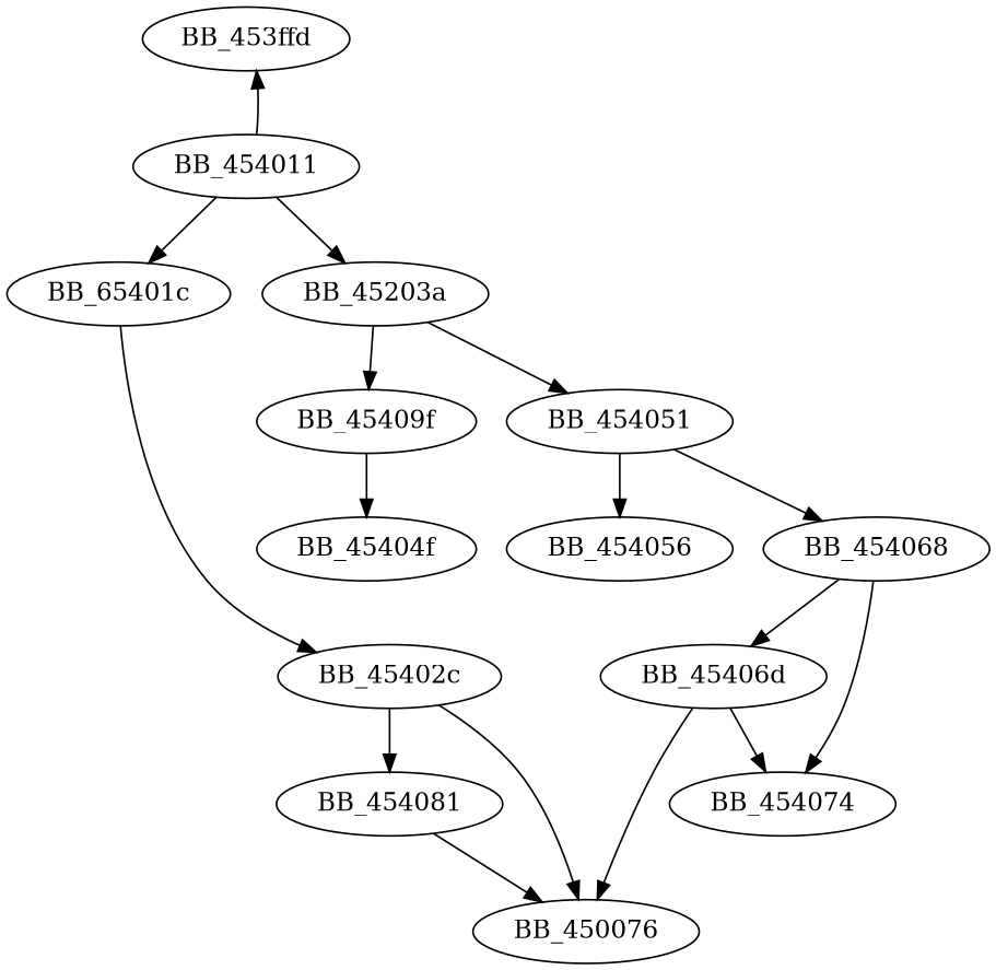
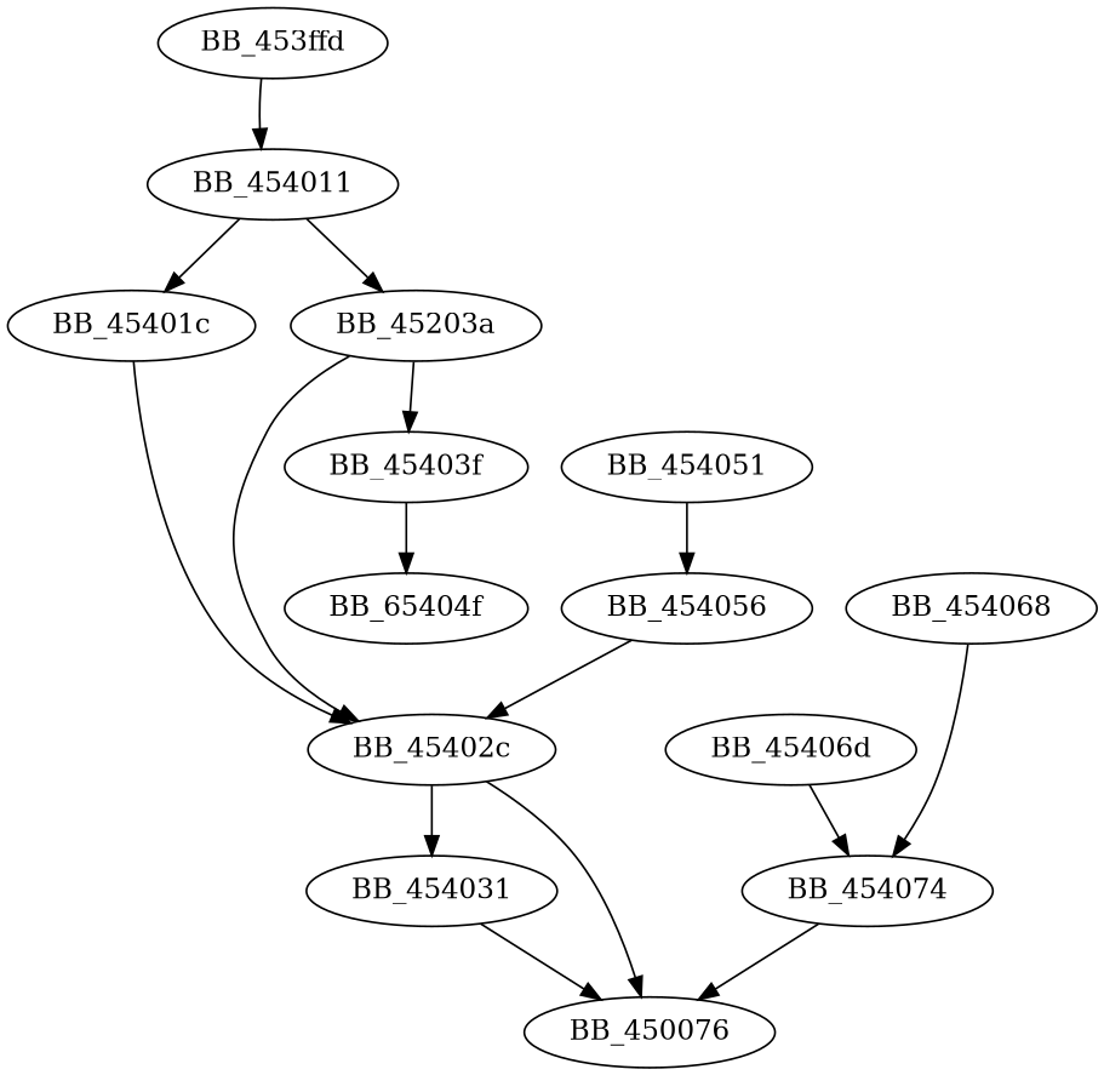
  digraph {
    BB_453ffd
    BB_454011
-   BB_45401c [label=BB_65401c]
+   BB_45401c
    n4 [label=BB_45203a]
    BB_45402c
-   BB_45403f [label=BB_45409f]
+   BB_45403f
    BB_454051
-   BB_454031 [label=BB_454081]
+   BB_454031
    n9 [label=BB_450076]
-   BB_45404f
+   BB_45404f [label=BB_65404f]
    BB_454056
    BB_454068
    BB_45406d
    BB_454074
-   BB_454011 -> BB_453ffd
+   BB_453ffd -> BB_454011
    BB_454011 -> BB_45401c
    BB_454011 -> n4
    BB_45401c -> BB_45402c
    n4 -> BB_45403f
-   n4 -> BB_454051
+   n4 -> BB_45402c
    BB_45402c -> BB_454031
    BB_45402c -> n9
    BB_45403f -> BB_45404f
    BB_454051 -> BB_454056
-   BB_454051 -> BB_454068
    BB_454031 -> n9
-   BB_454068 -> BB_45406d
+   BB_454056 -> BB_45402c
    BB_454068 -> BB_454074
    BB_45406d -> BB_454074
-   BB_45406d -> n9
+   BB_454074 -> n9
  }
